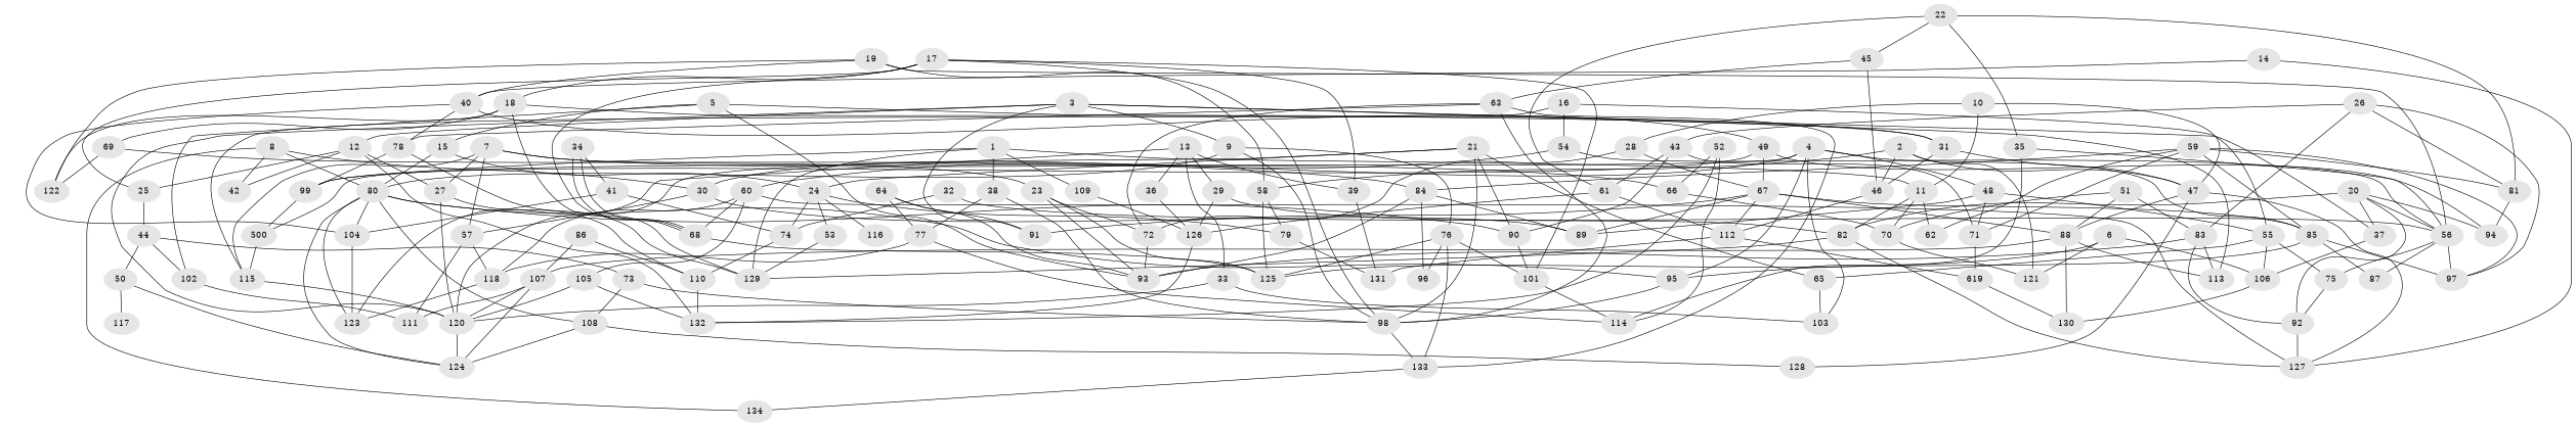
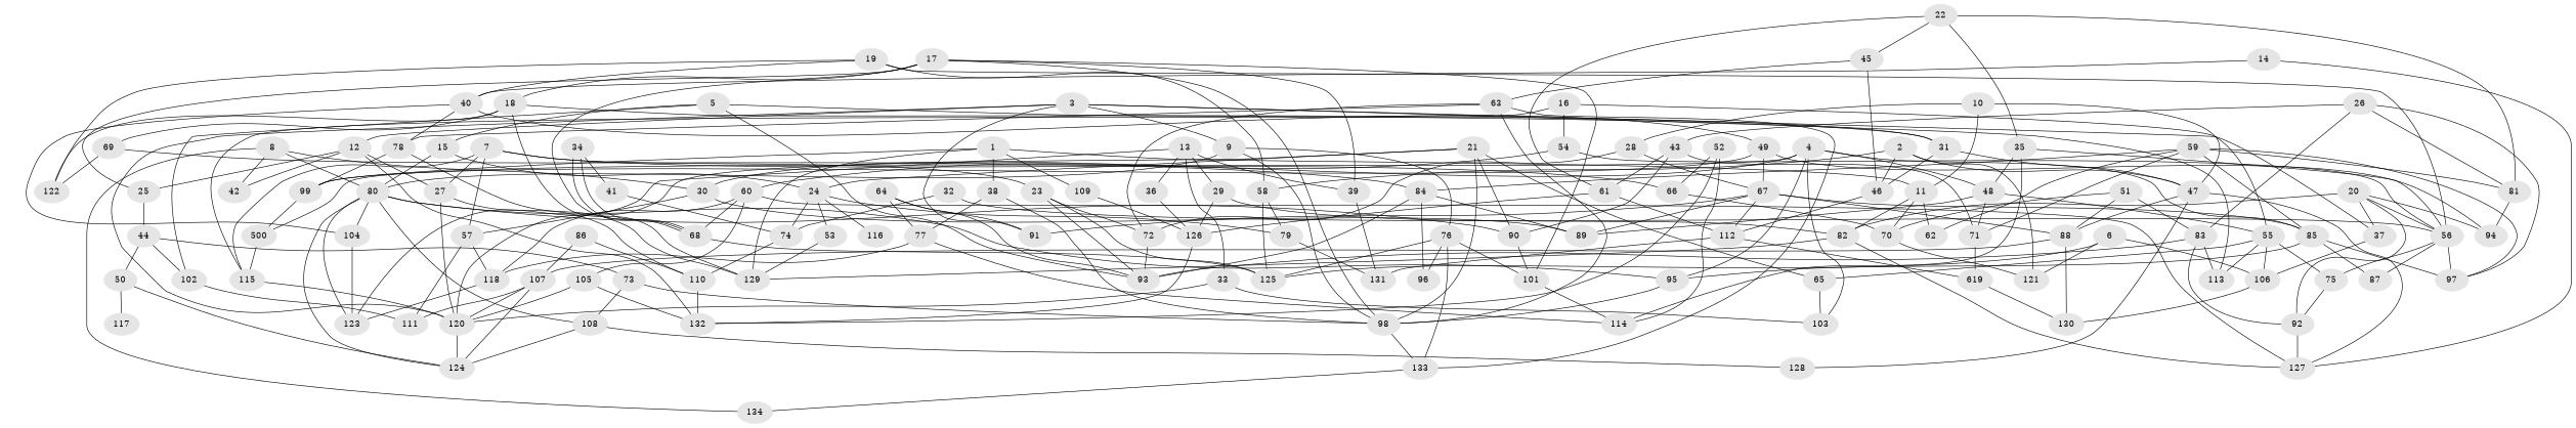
  graph {
    node [color=gray90 style=filled]
    1
    11
    38
    99
    109
    129
    62
    70
    82
    98
    77
    n12 [label=500]
    126
    2
    46
    47
    58
    121
    112
    127
    88
    128
    125
    79
    3
    9
    12
    37
    91
    113
    120
    80
    76
    27
    42
    25
    132
    106
    124
    4
    30
    48
    85
    95
    103
    57
    89
    55
    71
    97
    87
    115
    5
    15
    31
    93
    102
    24
    111
    6
    130
    7
    23
    66
    72
    110
    118
    8
    134
    123
    90
    104
    108
    101
    133
    96
    10
    28
    67
    44
    13
    29
    33
    36
    39
    131
    14
    40
    49
    78
    53
    74
    116
    16
    54
    56
    60
    65
    75
    17
    18
    68
    69
    122
    114
    84
    19
    20
    92
    94
    21
    22
    35
    45
    61
    81
    63
    50
    73
    26
    43
    83
    32
    34
    41
    n126 [label=619]
    117
    107
    51
    52
    105
    59
    64
    86
    1 -- 11
    1 -- 38
    1 -- 99
    1 -- 109
    1 -- 129
    11 -- 62
    11 -- 70
    11 -- 82
    38 -- 98
    38 -- 77
    99 -- n12
    109 -- 126
    70 -- 121
    82 -- 129
    82 -- 127
    98 -- 133
    77 -- 118
    77 -- 114
    n12 -- 115
    126 -- 132
    2 -- 46
    2 -- 47
    2 -- 58
    2 -- 121
    46 -- 112
    47 -- 127
    47 -- 88
    47 -- 128
    58 -- 125
    58 -- 79
    112 -- 131
    112 -- n126
-   88 -- 113
+   55 -- 113
    88 -- 130
    88 -- 107
    79 -- 131
    3 -- 9
    3 -- 12
    3 -- 37
    3 -- 91
    3 -- 113
    3 -- 120
    9 -- 98
    9 -- 80
    9 -- 76
    12 -- 27
    12 -- 42
    12 -- 25
    12 -- 132
    37 -- 106
    120 -- 124
    80 -- 124
    80 -- 95
    80 -- 123
    80 -- 90
    80 -- 104
    80 -- 108
    76 -- 125
    76 -- 101
    76 -- 133
    76 -- 96
    27 -- 120
    27 -- 110
    25 -- 44
    106 -- 130
    4 -- n12
    4 -- 30
    4 -- 48
    4 -- 85
    4 -- 95
    4 -- 103
    30 -- 57
    30 -- 89
    48 -- 89
    48 -- 55
    48 -- 71
    85 -- 95
    85 -- 97
    85 -- 87
    95 -- 98
    57 -- 111
    57 -- 118
    55 -- 106
    55 -- 65
    55 -- 75
    71 -- n126
    115 -- 120
    5 -- 15
    5 -- 31
    5 -- 93
    5 -- 102
    15 -- 80
    15 -- 24
    31 -- 46
    31 -- 47
    102 -- 111
    24 -- 79
    24 -- 53
    24 -- 74
    24 -- 116
    6 -- 121
    6 -- 125
    6 -- 106
    7 -- 27
    7 -- 57
    7 -- 115
    7 -- 23
    7 -- 66
    23 -- 125
    23 -- 93
    23 -- 72
    66 -- 70
    72 -- 93
    110 -- 132
    118 -- 123
    8 -- 80
    8 -- 42
    8 -- 30
    8 -- 134
    90 -- 101
    104 -- 123
    108 -- 128
    108 -- 124
    101 -- 114
    133 -- 134
    10 -- 11
    10 -- 47
    10 -- 28
    28 -- 72
    28 -- 67
    67 -- 112
    67 -- 88
    67 -- 91
    67 -- 85
    67 -- 89
    44 -- 102
    44 -- 50
    44 -- 73
    13 -- 123
    13 -- 29
    13 -- 33
    13 -- 36
    13 -- 39
    29 -- 82
    29 -- 126
    33 -- 120
    33 -- 103
    36 -- 126
    39 -- 131
    14 -- 127
    14 -- 40
    40 -- 104
    40 -- 49
    40 -- 78
    49 -- 99
    49 -- 67
    49 -- 94
    78 -- 99
    78 -- 129
    53 -- 129
    74 -- 110
    16 -- 55
    16 -- 115
    16 -- 54
    54 -- 56
    54 -- 60
    56 -- 97
    56 -- 87
    56 -- 75
    60 -- 127
    60 -- 118
    60 -- 68
    60 -- 105
    65 -- 103
    75 -- 92
    17 -- 98
    17 -- 25
    17 -- 101
    17 -- 39
    17 -- 18
    17 -- 68
    18 -- 129
    18 -- 31
    18 -- 69
    18 -- 122
    68 -- 125
    69 -- 122
    69 -- 84
    84 -- 89
    84 -- 93
    84 -- 96
    19 -- 58
    19 -- 40
    19 -- 56
    19 -- 122
    20 -- 82
    20 -- 37
    20 -- 56
    20 -- 92
    20 -- 94
    92 -- 127
    21 -- 98
    21 -- 120
    21 -- 24
    21 -- 90
    21 -- 65
    22 -- 35
    22 -- 45
    22 -- 61
    22 -- 81
+   35 -- 48
    35 -- 56
    35 -- 114
    45 -- 46
    45 -- 63
    61 -- 126
    61 -- 112
    81 -- 94
    63 -- 98
    63 -- 72
    63 -- 133
    63 -- 78
    50 -- 124
    50 -- 117
    73 -- 98
    73 -- 108
    26 -- 97
    26 -- 81
    26 -- 43
    26 -- 83
    43 -- 71
    43 -- 90
    43 -- 61
    83 -- 113
    83 -- 93
    83 -- 92
    32 -- 74
    32 -- 56
    34 -- 68
    34 -- 68
    34 -- 41
-   41 -- 104
    41 -- 74
    n126 -- 130
    107 -- 120
    107 -- 124
    107 -- 111
    51 -- 70
    51 -- 88
    51 -- 83
    52 -- 132
    52 -- 66
    52 -- 114
    105 -- 120
    105 -- 132
    59 -- 62
    59 -- 85
    59 -- 71
    59 -- 97
    59 -- 84
    59 -- 81
    64 -- 77
    64 -- 91
    64 -- 93
    86 -- 110
    86 -- 107
  }
